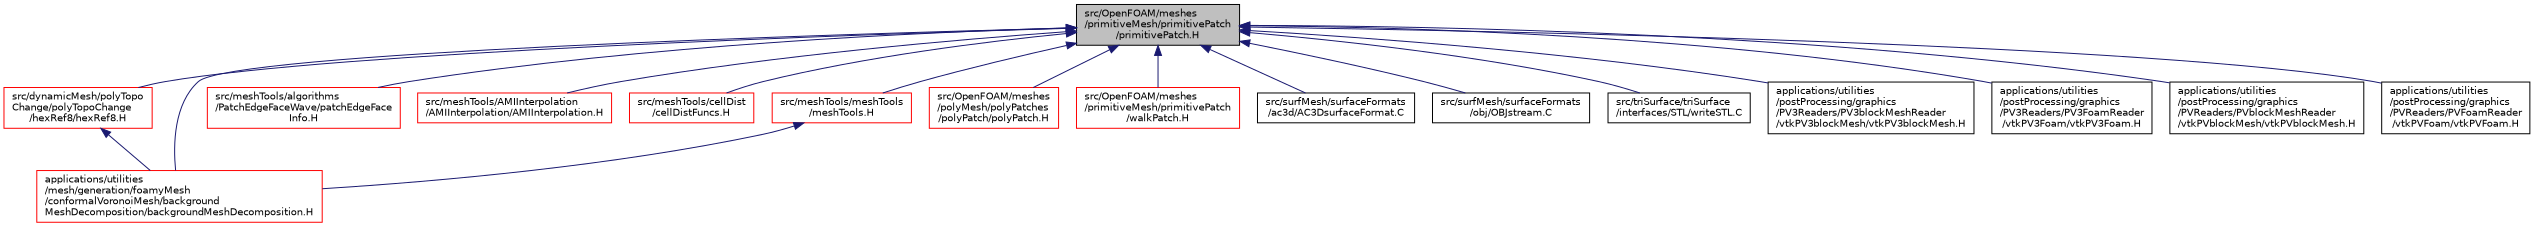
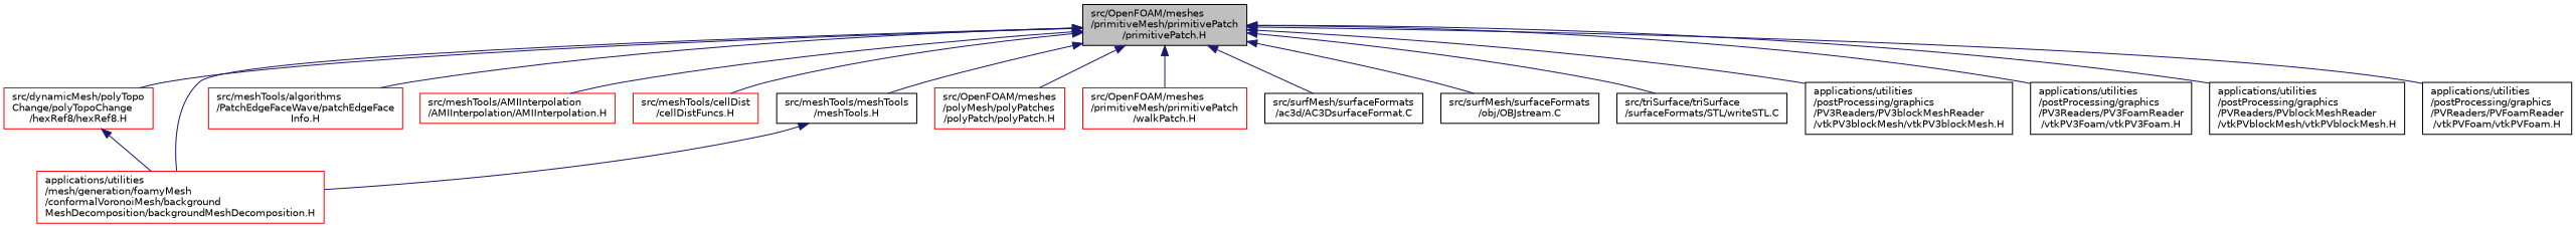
  digraph {
    node [color=black fontname=Helvetica fontsize=10 shape=record]
    edge [color=midnightblue dir=back fontname=Helvetica fontsize=10 labelfontname=Helvetica labelfontsize=10 style=solid]
    n1 [fillcolor=grey75 fontcolor=black height=0.2 label="src/OpenFOAM/meshes\l/primitiveMesh/primitivePatch\l/primitivePatch.H" style=filled width=0.4]
    n2 [color=red height=0.2 label="src/dynamicMesh/polyTopo\lChange/polyTopoChange\l/hexRef8/hexRef8.H" width=0.4]
    n3 [color=red height=0.2 label="applications/utilities\l/mesh/generation/foamyMesh\l/conformalVoronoiMesh/background\lMeshDecomposition/backgroundMeshDecomposition.H" width=0.4]
    n4 [color=red height=0.2 label="src/meshTools/algorithms\l/PatchEdgeFaceWave/patchEdgeFace\lInfo.H" width=0.4]
    n5 [color=red height=0.2 label="src/meshTools/AMIInterpolation\l/AMIInterpolation/AMIInterpolation.H" width=0.4]
    n6 [color=red height=0.2 label="src/meshTools/cellDist\l/cellDistFuncs.H" width=0.4]
-   n7 [color=red height=0.2 label="src/meshTools/meshTools\l/meshTools.H" width=0.4]
+   n7 [height=0.2 label="src/meshTools/meshTools\l/meshTools.H" width=0.4]
    n8 [color=red height=0.2 label="src/OpenFOAM/meshes\l/polyMesh/polyPatches\l/polyPatch/polyPatch.H" width=0.4]
    n9 [color=red height=0.2 label="src/OpenFOAM/meshes\l/primitiveMesh/primitivePatch\l/walkPatch.H" width=0.4]
    n10 [height=0.2 label="src/surfMesh/surfaceFormats\l/ac3d/AC3DsurfaceFormat.C" width=0.4]
    n11 [height=0.2 label="src/surfMesh/surfaceFormats\l/obj/OBJstream.C" width=0.4]
-   n12 [height=0.2 label="src/triSurface/triSurface\l/interfaces/STL/writeSTL.C" width=0.4]
+   n12 [height=0.2 label="src/triSurface/triSurface\l/surfaceFormats/STL/writeSTL.C" width=0.4]
    n13 [height=0.2 label="applications/utilities\l/postProcessing/graphics\l/PV3Readers/PV3blockMeshReader\l/vtkPV3blockMesh/vtkPV3blockMesh.H" width=0.4]
    n14 [height=0.2 label="applications/utilities\l/postProcessing/graphics\l/PV3Readers/PV3FoamReader\l/vtkPV3Foam/vtkPV3Foam.H" width=0.4]
    n15 [height=0.2 label="applications/utilities\l/postProcessing/graphics\l/PVReaders/PVblockMeshReader\l/vtkPVblockMesh/vtkPVblockMesh.H" width=0.4]
    n16 [height=0.2 label="applications/utilities\l/postProcessing/graphics\l/PVReaders/PVFoamReader\l/vtkPVFoam/vtkPVFoam.H" width=0.4]
    n1 -> n2
    n1 -> n3
    n1 -> n4
    n1 -> n5
    n1 -> n6
    n1 -> n7
    n1 -> n8
    n1 -> n9
    n1 -> n10
    n1 -> n11
    n1 -> n12
    n1 -> n13
    n1 -> n14
    n1 -> n15
    n1 -> n16
    n2 -> n3
    n7 -> n3
  }
